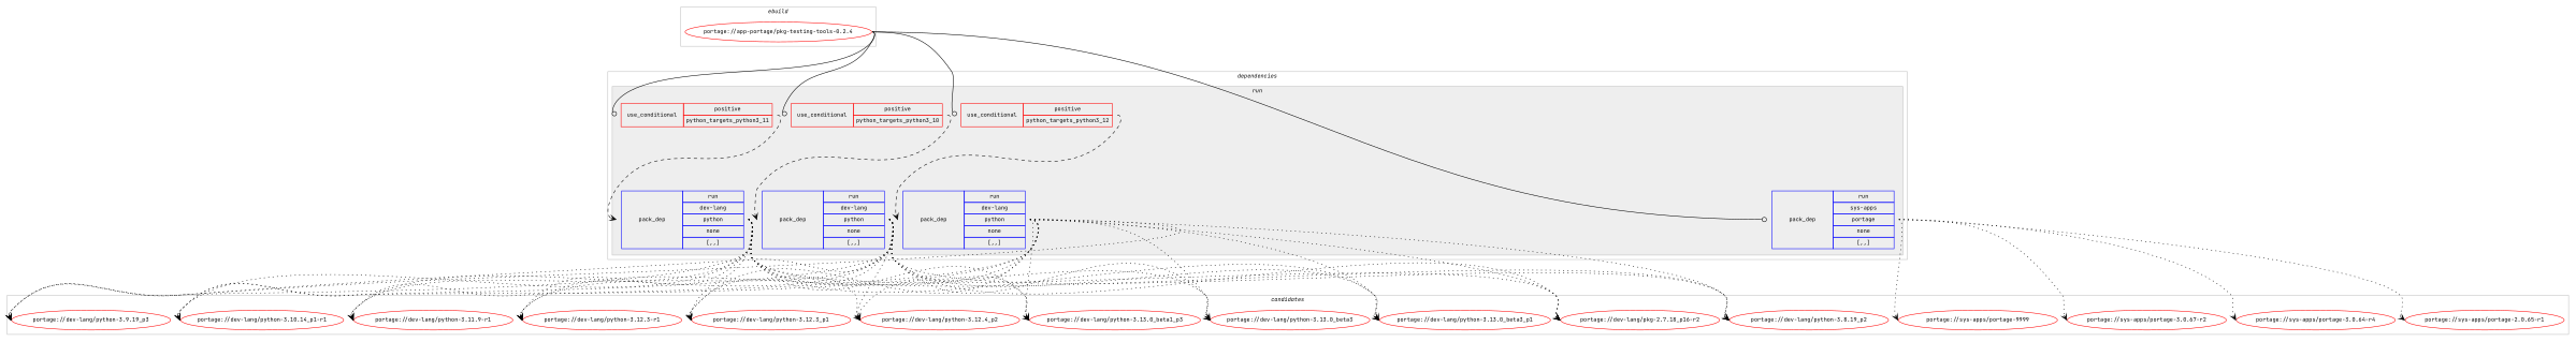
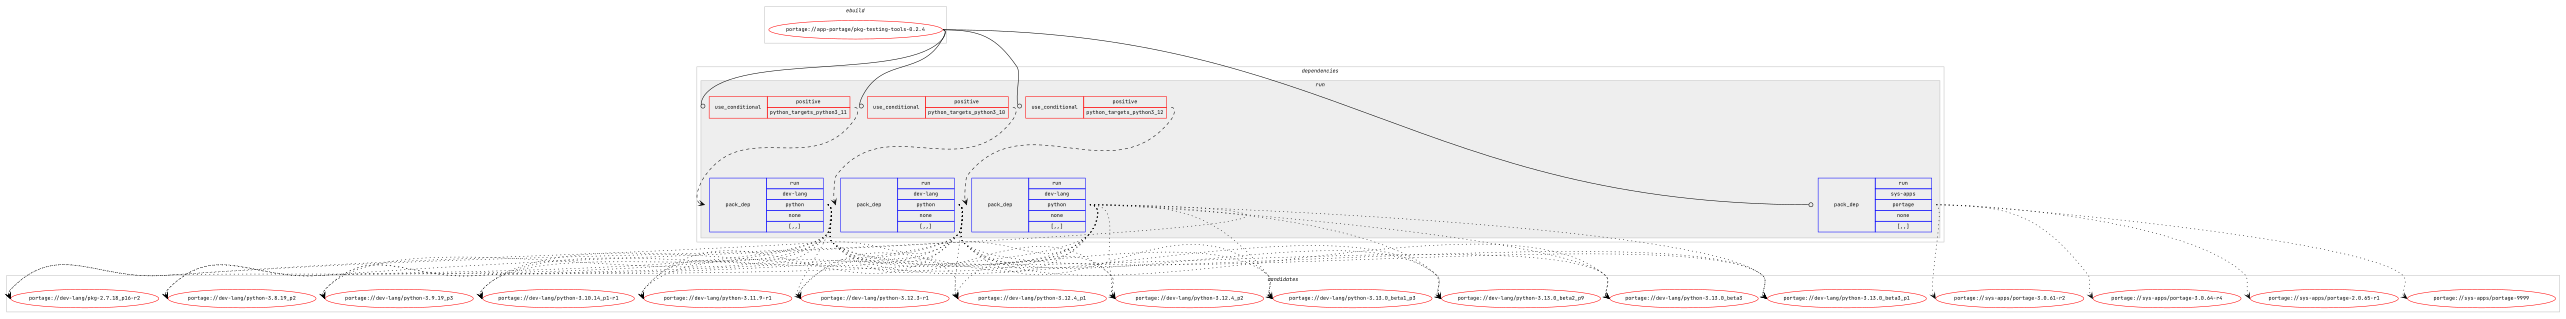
  digraph {
    compound=true
    concentrate=true
    fontname="JetBrains Mono"
    fontsize=10
    newrank=true
    rankdir=TB
    ranksep=1.5
    node [color=red fontname="JetBrains Mono" fontsize=10]
    edge [arrowhead=vee fontname="JetBrains Mono" headport=w style=dotted tailport=e weight=100]
    n1 [label="portage://app-portage/pkg-testing-tools-0.2.4" width=4]
    n2 [color=blue label=<<TABLE BORDER="0" CELLBORDER="1" CELLSPACING="0" CELLPADDING="4" WIDTH="220"><TR><TD ROWSPAN="6" CELLPADDING="30">pack_dep</TD></TR><TR><TD WIDTH="110">run</TD></TR><TR><TD>dev-lang</TD></TR><TR><TD>python</TD></TR><TR><TD>none</TD></TR><TR><TD>[,,]</TD></TR></TABLE>> shape=none]
    n3 [label=<<TABLE BORDER="0" CELLBORDER="1" CELLSPACING="0" CELLPADDING="4"><TR><TD ROWSPAN="3" CELLPADDING="10">use_conditional</TD></TR><TR><TD>positive</TD></TR><TR><TD>python_targets_python3_10</TD></TR></TABLE>> shape=none]
    n4 [color=blue label=<<TABLE BORDER="0" CELLBORDER="1" CELLSPACING="0" CELLPADDING="4" WIDTH="220"><TR><TD ROWSPAN="6" CELLPADDING="30">pack_dep</TD></TR><TR><TD WIDTH="110">run</TD></TR><TR><TD>dev-lang</TD></TR><TR><TD>python</TD></TR><TR><TD>none</TD></TR><TR><TD>[,,]</TD></TR></TABLE>> shape=none]
    n5 [label=<<TABLE BORDER="0" CELLBORDER="1" CELLSPACING="0" CELLPADDING="4"><TR><TD ROWSPAN="3" CELLPADDING="10">use_conditional</TD></TR><TR><TD>positive</TD></TR><TR><TD>python_targets_python3_11</TD></TR></TABLE>> shape=none]
    n6 [color=blue label=<<TABLE BORDER="0" CELLBORDER="1" CELLSPACING="0" CELLPADDING="4" WIDTH="220"><TR><TD ROWSPAN="6" CELLPADDING="30">pack_dep</TD></TR><TR><TD WIDTH="110">run</TD></TR><TR><TD>dev-lang</TD></TR><TR><TD>python</TD></TR><TR><TD>none</TD></TR><TR><TD>[,,]</TD></TR></TABLE>> shape=none]
    n7 [label=<<TABLE BORDER="0" CELLBORDER="1" CELLSPACING="0" CELLPADDING="4"><TR><TD ROWSPAN="3" CELLPADDING="10">use_conditional</TD></TR><TR><TD>positive</TD></TR><TR><TD>python_targets_python3_12</TD></TR></TABLE>> shape=none]
    n8 [color=blue label=<<TABLE BORDER="0" CELLBORDER="1" CELLSPACING="0" CELLPADDING="4" WIDTH="220"><TR><TD ROWSPAN="6" CELLPADDING="30">pack_dep</TD></TR><TR><TD WIDTH="110">run</TD></TR><TR><TD>sys-apps</TD></TR><TR><TD>portage</TD></TR><TR><TD>none</TD></TR><TR><TD>[,,]</TD></TR></TABLE>> shape=none]
    n9 [label="portage://dev-lang/python-3.13.0_beta3_p1" width=4]
    n10 [label="portage://dev-lang/python-3.13.0_beta3" width=4]
+   n11 [label="portage://dev-lang/python-3.13.0_beta2_p9" width=4]
    n12 [label="portage://dev-lang/python-3.13.0_beta1_p3" width=4]
    n13 [label="portage://dev-lang/python-3.12.4_p2" width=4]
-   n14 [label="portage://dev-lang/python-3.12.3_p1" width=4]
+   n14 [label="portage://dev-lang/python-3.12.4_p1" width=4]
    n15 [label="portage://dev-lang/python-3.12.3-r1" width=4]
    n16 [label="portage://dev-lang/python-3.11.9-r1" width=4]
    n17 [label="portage://dev-lang/python-3.10.14_p1-r1" width=4]
    n18 [label="portage://dev-lang/python-3.9.19_p3" width=4]
    n19 [label="portage://dev-lang/python-3.8.19_p2" width=4]
    n20 [label="portage://dev-lang/pkg-2.7.18_p16-r2" width=4]
    n21 [label="portage://sys-apps/portage-9999" width=4]
    n22 [label="portage://sys-apps/portage-2.0.65-r1" width=4]
    n23 [label="portage://sys-apps/portage-3.0.64-r4" width=4]
-   n24 [label="portage://sys-apps/portage-3.0.67-r2" width=4]
+   n24 [label="portage://sys-apps/portage-3.0.61-r2" width=4]
    subgraph cluster_1 {
      color=gray
      label=<<i>ebuild</i>>
      n1
    }
    subgraph cluster_2 {
      color=gray
      label=<<i>dependencies</i>>
      subgraph cluster_3 {
        color=gray
        fillcolor="#eeeeee"
        label=<<i>compile</i>>
        style=filled
      }
      subgraph cluster_4 {
        color=gray
        fillcolor="#eeeeee"
        label=<<i>compile and run</i>>
        style=filled
      }
      subgraph cluster_5 {
        color=gray
        fillcolor="#eeeeee"
        label=<<i>run</i>>
        style=filled
        subgraph sub_6 {
          color=gray
          fillcolor="#eeeeee"
          label=<<i>run</i>>
          style=filled
          n3
          subgraph sub_7 {
            color=gray
            fillcolor="#eeeeee"
            label=<<i>run</i>>
            style=filled
            n2
          }
        }
        subgraph sub_8 {
          color=gray
          fillcolor="#eeeeee"
          label=<<i>run</i>>
          style=filled
          n5
          subgraph sub_9 {
            color=gray
            fillcolor="#eeeeee"
            label=<<i>run</i>>
            style=filled
            n4
          }
        }
        subgraph sub_10 {
          color=gray
          fillcolor="#eeeeee"
          label=<<i>run</i>>
          style=filled
          n7
          subgraph sub_11 {
            color=gray
            fillcolor="#eeeeee"
            label=<<i>run</i>>
            style=filled
            n6
          }
        }
        subgraph sub_12 {
          color=gray
          fillcolor="#eeeeee"
          label=<<i>run</i>>
          style=filled
          n8
        }
      }
    }
    subgraph cluster_13 {
      color=gray
      label=<<i>candidates</i>>
      rank=same
      subgraph sub_14 {
        color=black
        label=<<i>candidates</i>>
        nodesep=1
        rank=same
        n9
        n10
+       n11
        n12
        n13
        n14
        n15
        n16
        n17
        n18
        n19
        n20
      }
      subgraph sub_15 {
        color=black
        label=<<i>candidates</i>>
        nodesep=1
        rank=same
        n9
        n10
+       n11
        n12
        n13
        n14
        n15
        n16
        n17
        n18
        n19
        n20
      }
      subgraph sub_16 {
        color=black
        label=<<i>candidates</i>>
        nodesep=1
        rank=same
        n9
        n10
+       n11
        n12
        n13
        n14
        n15
        n16
        n17
        n18
        n19
        n20
      }
      subgraph sub_17 {
        color=black
        label=<<i>candidates</i>>
        nodesep=1
        rank=same
        n21
        n22
        n23
        n24
      }
    }
    n1 -> n3 [arrowhead=odot style=solid weight=20]
    n1 -> n5 [arrowhead=odot style=solid weight=20]
    n1 -> n7 [arrowhead=odot style=solid weight=20]
    n1 -> n8 [arrowhead=odot style=solid weight=20]
    n2 -> n9
    n2 -> n10
+   n2 -> n11
    n2 -> n12
    n2 -> n13
    n2 -> n14
    n2 -> n15
    n2 -> n16
    n2 -> n17
    n2 -> n18
    n2 -> n19
    n2 -> n20
    n3 -> n2 [style=dashed weight=20]
    n4 -> n9
    n4 -> n10
+   n4 -> n11
    n4 -> n12
    n4 -> n13
    n4 -> n14
    n4 -> n15
    n4 -> n16
    n4 -> n17
    n4 -> n18
    n4 -> n19
    n4 -> n20
    n5 -> n4 [style=dashed weight=20]
    n6 -> n9
    n6 -> n10
+   n6 -> n11
    n6 -> n12
    n6 -> n13
    n6 -> n14
    n6 -> n15
    n6 -> n16
    n6 -> n17
    n6 -> n18
    n6 -> n19
    n6 -> n20
    n7 -> n6 [style=dashed weight=20]
    n8 -> n21
    n8 -> n22
    n8 -> n23
    n8 -> n24
  }
